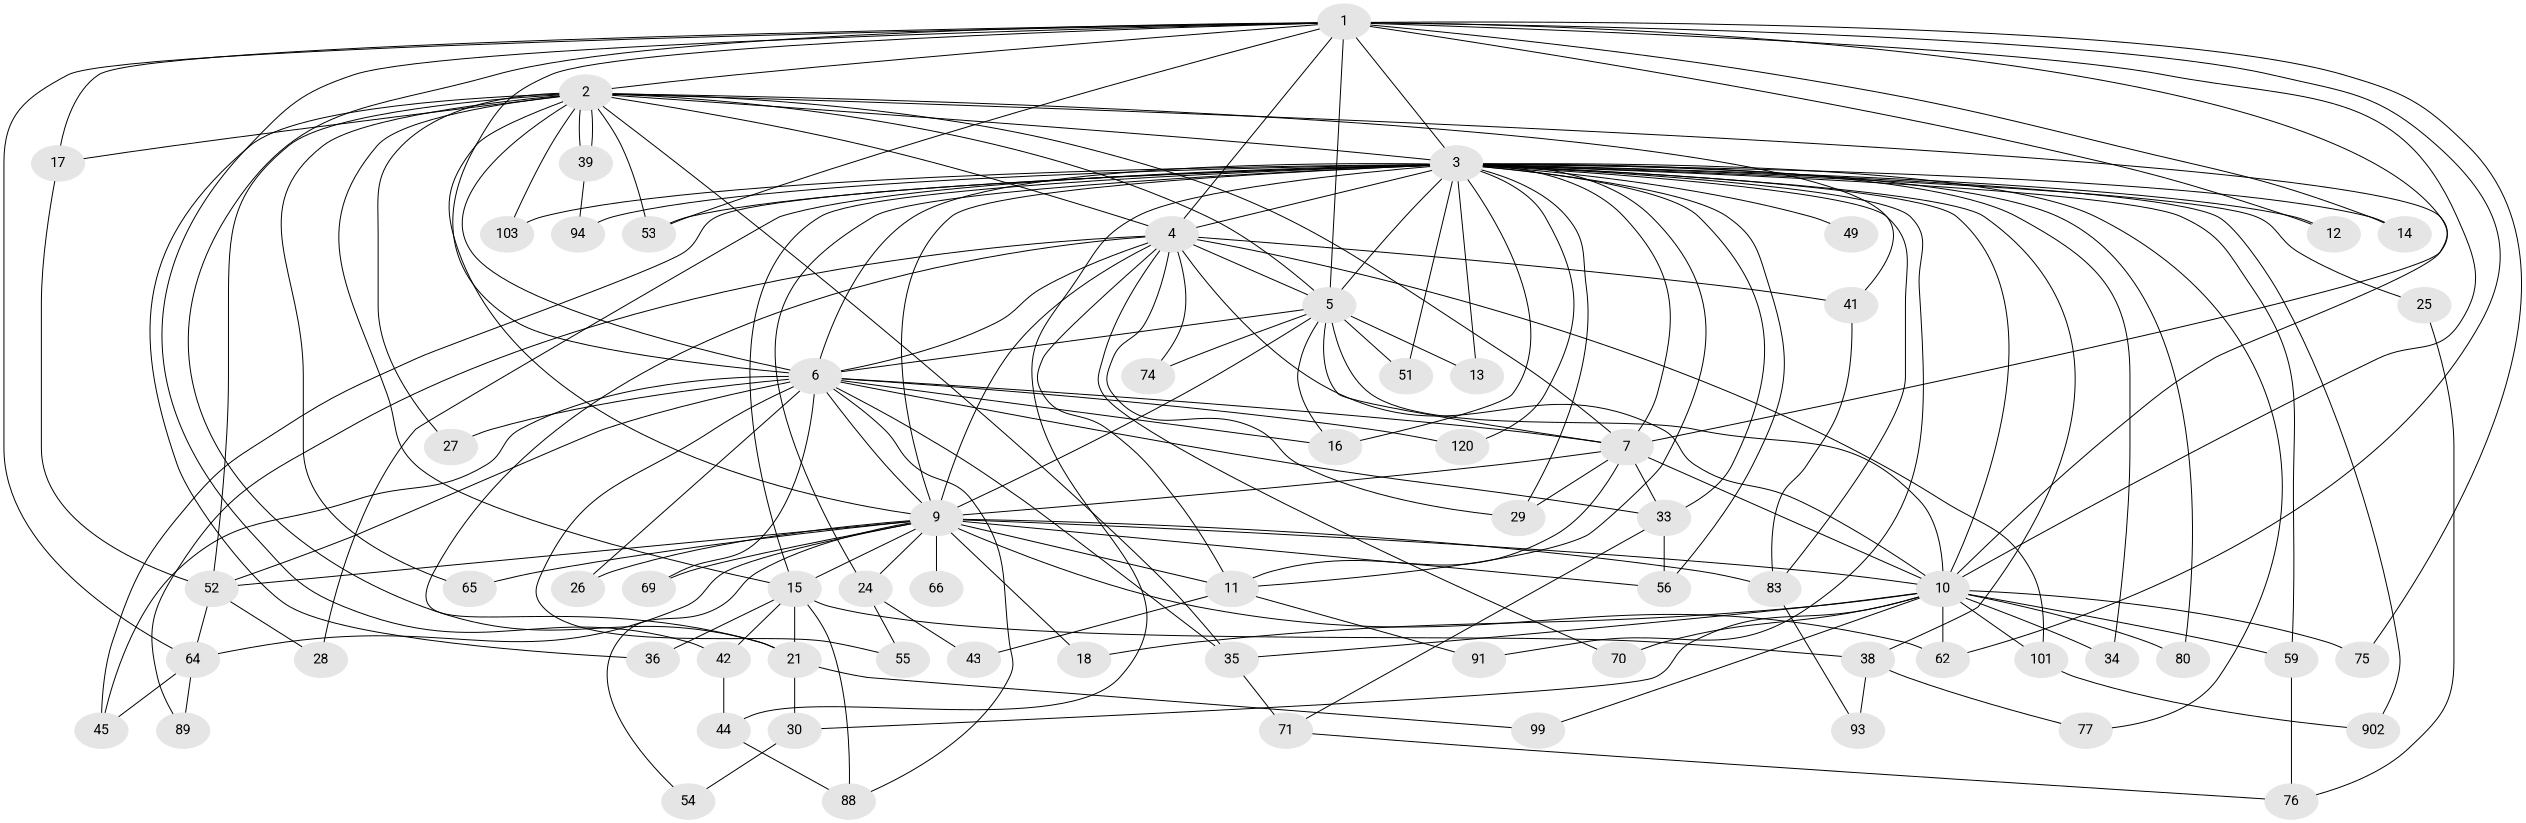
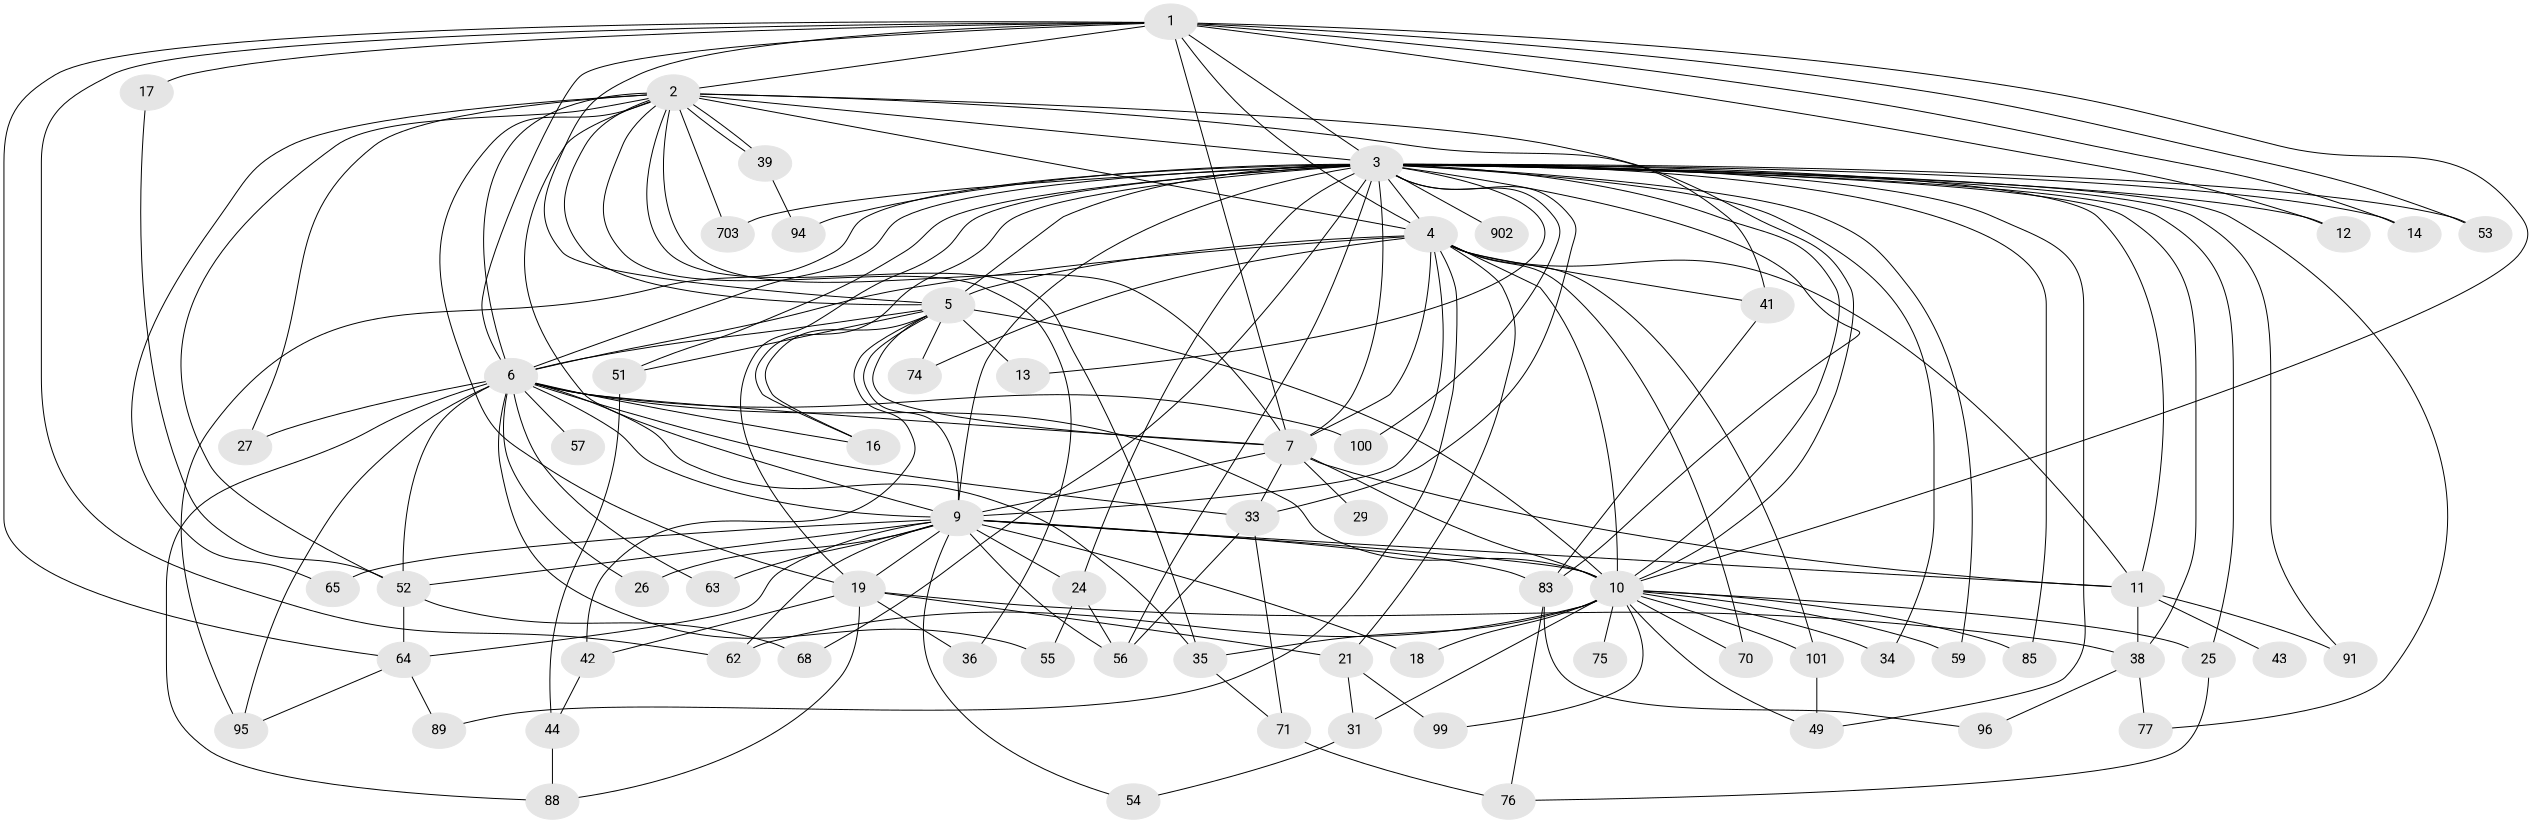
  graph {
    fontname=Roboto
    node [color=gray90 fontname=Roboto style=filled]
    edge [fontname=Roboto]
    1 [super="+82"]
    2 [super="+60"]
    3 [super="+8"]
    4 [super="+22"]
    5 [super="+69"]
    6 [super="+23"]
    7 [super="+19"]
    10 [super="+61"]
    12 [super="+78"]
    14
    17 [super="+81"]
    21 [super="+45"]
    42
    53 [super="+84"]
    62
    64 [super="+67"]
    75
    9 [super="+40"]
-   15 [super="+50"]
+   15 [super="+50" label=19]
    27 [super="+73"]
    35 [super="+37"]
    36
    39
    41
    52
    65
-   103
+   103 [label=703]
    11 [super="+20"]
    13
    16 [super="+98"]
    24 [super="+30"]
    25
    29
    33 [super="+46"]
    34
    38 [super="+48"]
    44 [super="+90"]
    49
    51
    56 [super="+85"]
    59
-   68 [label=28]
+   68
    77
-   80
+   80 [label=85]
    83 [super="+92"]
    91
    94
-   95 [super="+97" label=45]
-   100 [label=120]
+   95 [super="+97"]
+   100
    n50 [label=902]
    70
    74
    89
    101
    26
    55
-   63 [label=69]
+   57
+   63
    88
    18
    54
-   66
-   31 [label=30]
+   31
    99
    71
    43
    76 [super="+86"]
-   93
+   93 [label=96]
    1 -- 2
    1 -- 3 [weight=2]
    1 -- 4
    1 -- 5
    1 -- 6
    1 -- 7
    1 -- 10
    1 -- 12
    1 -- 14
    1 -- 17
-   1 -- 21
-   1 -- 42
+   5 -- 42
    1 -- 53
    1 -- 62
    1 -- 64
-   1 -- 75
    2 -- 3 [weight=2]
    2 -- 4
    2 -- 5
    2 -- 6
    2 -- 7
    2 -- 10
-   2 -- 17
-   2 -- 53
    2 -- 9
    2 -- 15
    2 -- 27
    2 -- 35
    2 -- 36
    2 -- 39
    2 -- 39
    2 -- 41
    2 -- 52
    2 -- 65
    2 -- 103
    3 -- 4 [weight=2]
    3 -- 5 [weight=2]
    3 -- 6 [weight=2]
    3 -- 7 [weight=2]
    3 -- 10 [weight=2]
    3 -- 12 [weight=2]
    3 -- 14
    3 -- 53
    3 -- 9 [weight=3]
    3 -- 15
    3 -- 103
    3 -- 11
    3 -- 13
    3 -- 16
    3 -- 24 [weight=2]
    3 -- 25
-   3 -- 29
    3 -- 33
    3 -- 34
    3 -- 38
-   3 -- 44
+   51 -- 44
    3 -- 49
    3 -- 51
    3 -- 56
    3 -- 59
    3 -- 68
    3 -- 77
    3 -- 80
    3 -- 83
    3 -- 91
    3 -- 94
    3 -- 95
    3 -- 100
    3 -- n50
    4 -- 5
    4 -- 6
-   4 -- 29
+   4 -- 7
    4 -- 10
    4 -- 21
    4 -- 9
    4 -- 41
    4 -- 11
    4 -- 70
    4 -- 74
    4 -- 89
    4 -- 101
    5 -- 6
    5 -- 7
    5 -- 10 [weight=2]
    5 -- 9
    5 -- 13
    5 -- 16
    5 -- 51
    5 -- 74
    6 -- 7
+   6 -- 10 [weight=2]
    6 -- 9
    6 -- 27 [weight=2]
    6 -- 35
    6 -- 52
    6 -- 16
    6 -- 33
    6 -- 95
    6 -- 100
    6 -- 26
    6 -- 55
+   6 -- 57 [weight=2]
    6 -- 63
    6 -- 88
    7 -- 10
    7 -- 9
    7 -- 11
    7 -- 29
    7 -- 33
    10 -- 62
    10 -- 75
    10 -- 35 [weight=2]
+   10 -- 25
    10 -- 34
+   10 -- 49
    10 -- 59
    10 -- 80
    10 -- 70
    10 -- 101
    10 -- 18
    10 -- 31
    10 -- 99
    17 -- 52
    21 -- 31
    21 -- 99
    42 -- 44
    64 -- 95
    64 -- 89
    9 -- 10
    9 -- 62
    9 -- 64
    9 -- 15
    9 -- 52
    9 -- 65
    9 -- 11
    9 -- 24
    9 -- 56
    9 -- 83
    9 -- 26
    9 -- 63
    9 -- 18
    9 -- 54
-   9 -- 66
    15 -- 21
    15 -- 42
    15 -- 36
    15 -- 38
    15 -- 88
    35 -- 71
    39 -- 94
    41 -- 83
    52 -- 64
    52 -- 68
+   11 -- 38
    11 -- 91
    11 -- 43
    24 -- 55
-   24 -- 43
+   24 -- 56
    25 -- 76
    33 -- 56
    33 -- 71
    38 -- 77
    38 -- 93
    44 -- 88
-   59 -- 76
+   83 -- 76
    83 -- 93
-   101 -- n50
+   101 -- 49
    31 -- 54
    71 -- 76
  }
